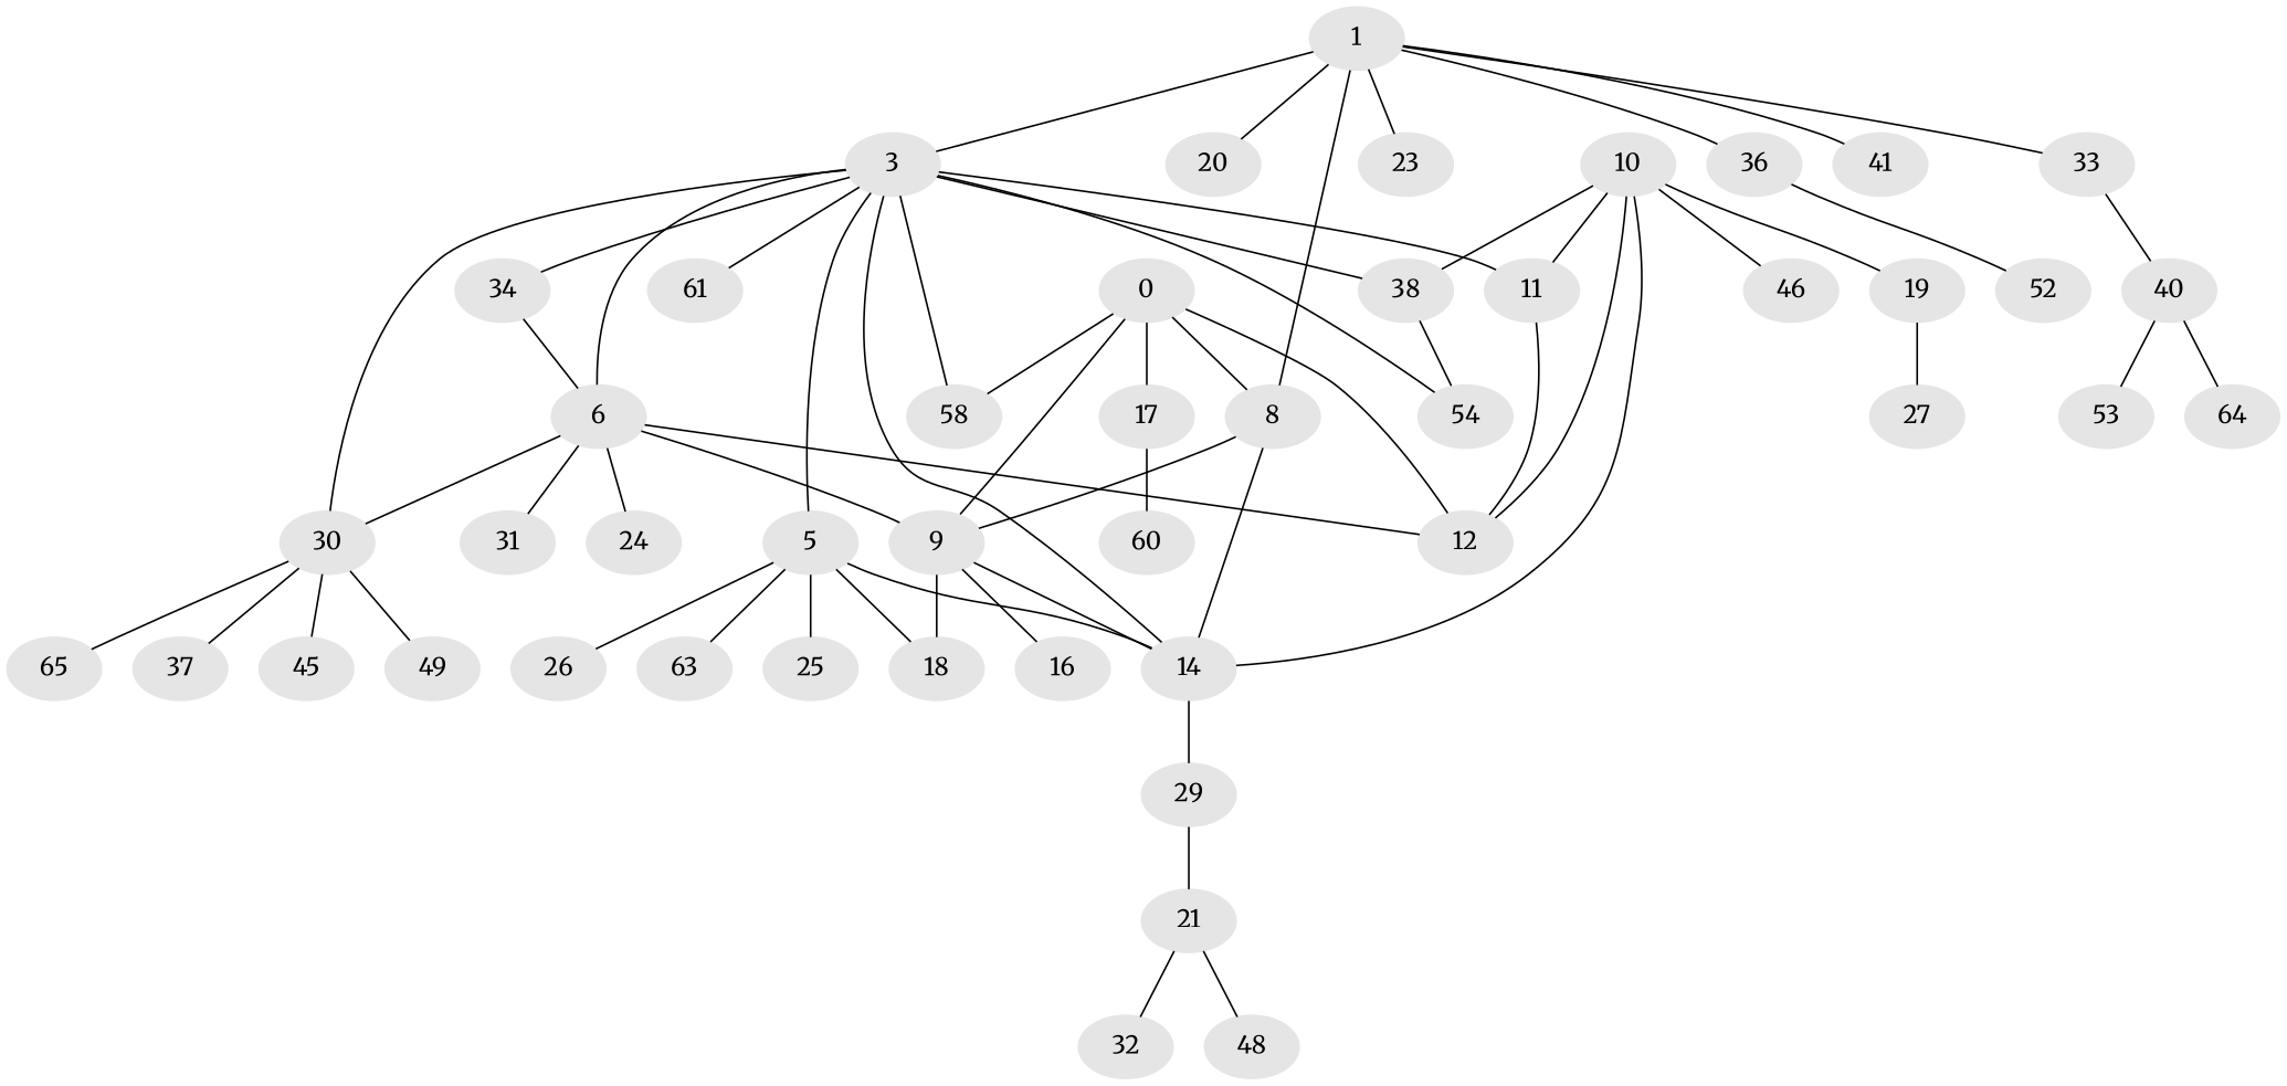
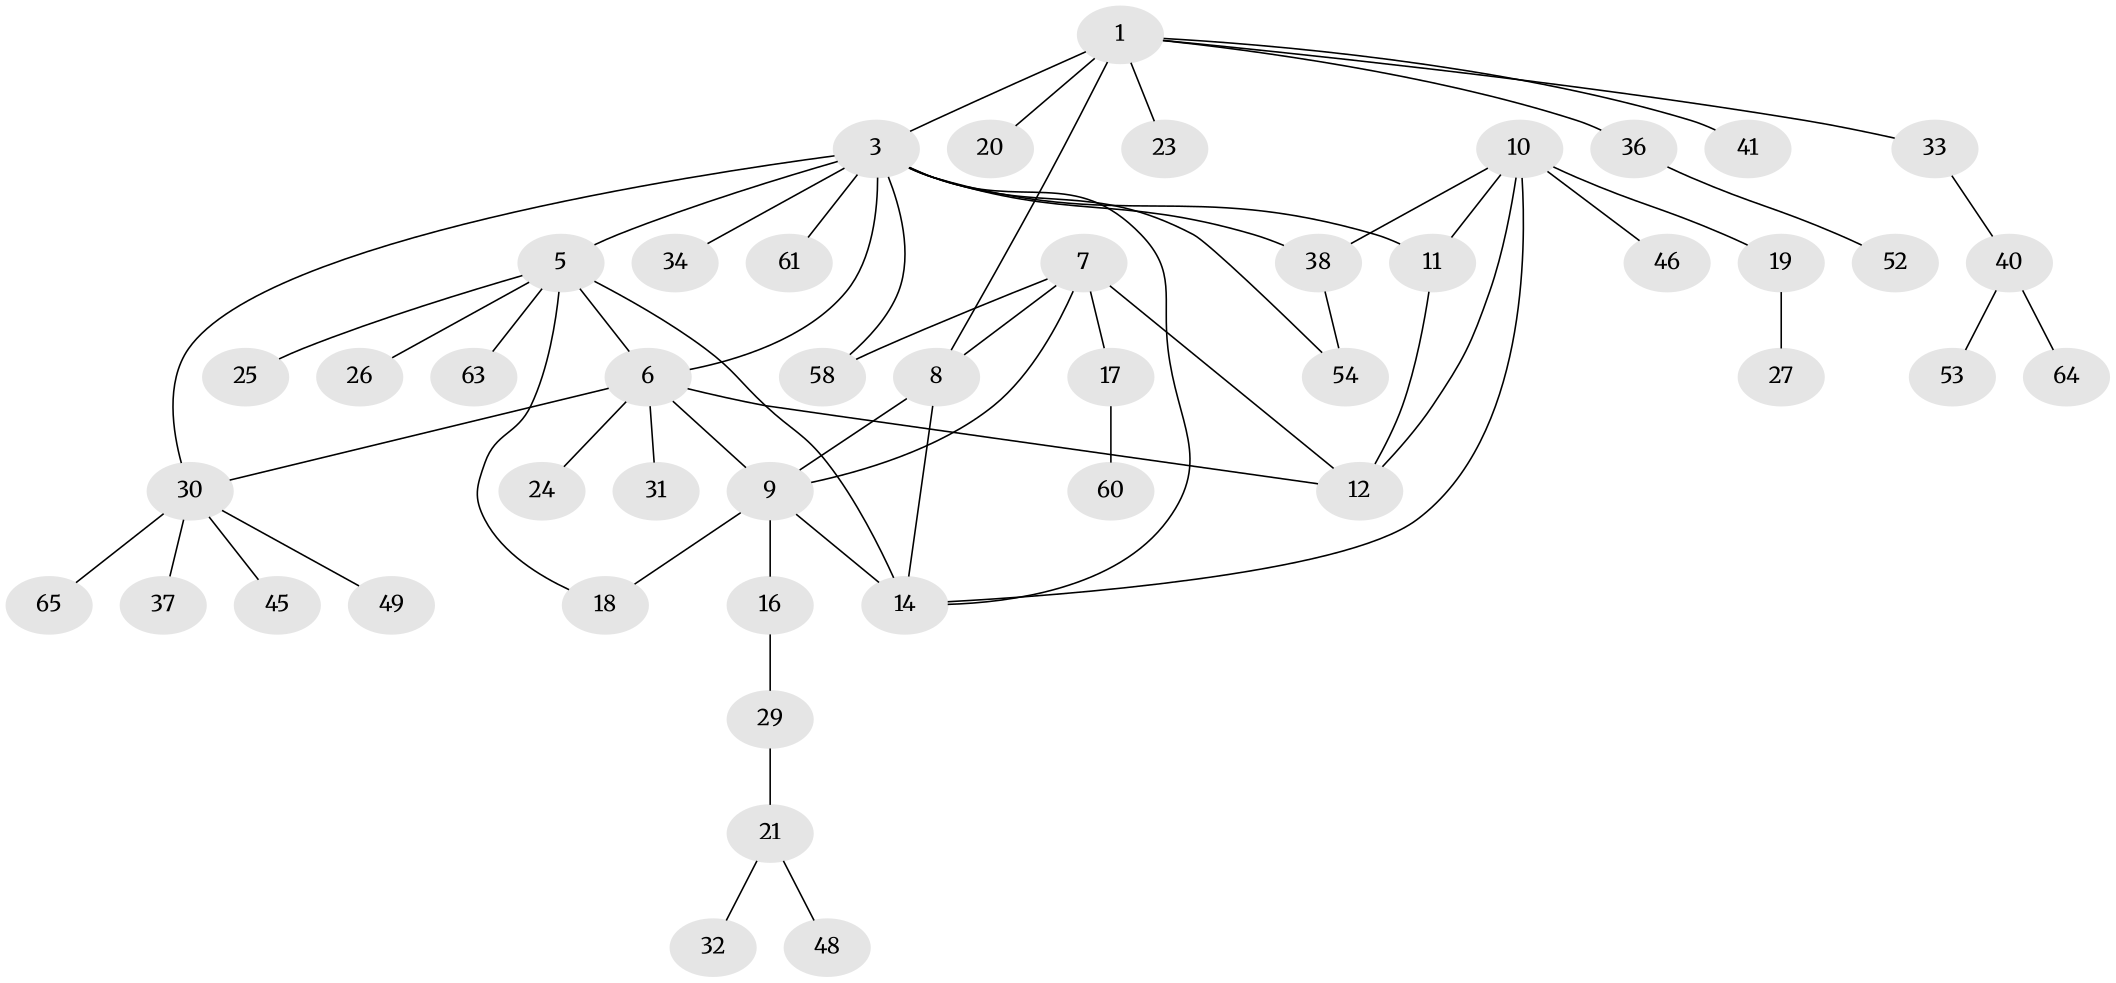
  graph {
    fontname=Merriweather
    node [color=gray90 fontname=Merriweather style=filled]
    edge [fontname=Merriweather]
    1 [super="+2"]
    3 [super="+5"]
    8
    20
    23 [super="+42"]
    33
    36 [super="+50"]
    41
    n9 [label=5 super="+13"]
    6 [super="+35"]
    11
    14 [super="+15"]
    30 [super="+43"]
    34
    38 [super="+57"]
    54
    58
    61
    9 [super="+24"]
    40 [super="+44"]
    52
    18 [super="+39"]
    25
    26
    63
    12 [super="+59"]
    n27 [label=24 super="+56"]
    31
    29
    37
    45
    49
    65
    16
-   7 [super="+62" label=0]
+   7 [super="+62"]
    17 [super="+51"]
    60
    10 [super="+47"]
    19
    46
    27 [super="+28"]
    21 [super="+55"]
    32
    48
    53
    64
    1 -- 3 [weight=2]
    1 -- 8
    1 -- 20
    1 -- 23
    1 -- 33
    1 -- 36
    1 -- 41
    3 -- n9
    3 -- 6
    3 -- 11
    3 -- 14
    3 -- 30
    3 -- 34
    3 -- 38
    3 -- 54
    3 -- 58
    3 -- 61
    8 -- 14
    8 -- 9
    33 -- 40
    36 -- 52
-   34 -- 6
+   n9 -- 6
    n9 -- 14 [weight=2]
    n9 -- 18
    n9 -- 25
    n9 -- 26
    n9 -- 63
    6 -- 30
    6 -- 9
    6 -- 12
    6 -- n27
    6 -- 31
    11 -- 12
-   14 -- 29
+   16 -- 29
    30 -- 37
    30 -- 45
    30 -- 49
    30 -- 65
    38 -- 54
    9 -- 14
    9 -- 18
    9 -- 16
    40 -- 53
    40 -- 64
    29 -- 21
    7 -- 8
    7 -- 58
    7 -- 9
    7 -- 12
    7 -- 17
    17 -- 60
    10 -- 11
    10 -- 14
    10 -- 38
    10 -- 12
    10 -- 19
    10 -- 46
    19 -- 27
    21 -- 32
    21 -- 48
  }
